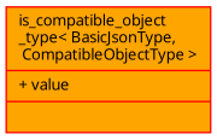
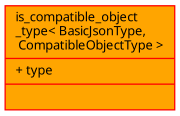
  digraph {
    fontname="Noto Sans"
-   n1 [color=red fillcolor=orange fontcolor=black fontname="Noto Sans" fontsize=10 height=0.2 label="{is_compatible_object\l_type\< BasicJsonType,\l CompatibleObjectType \>\n|+ value\l|}" shape=record style=filled width=0.4]
+   n1 [color=red fillcolor=orange fontcolor=black fontname="Noto Sans" fontsize=10 height=0.2 label="{is_compatible_object\l_type\< BasicJsonType,\l CompatibleObjectType \>\n|+ type\l|}" shape=record style=filled width=0.4]
  }
